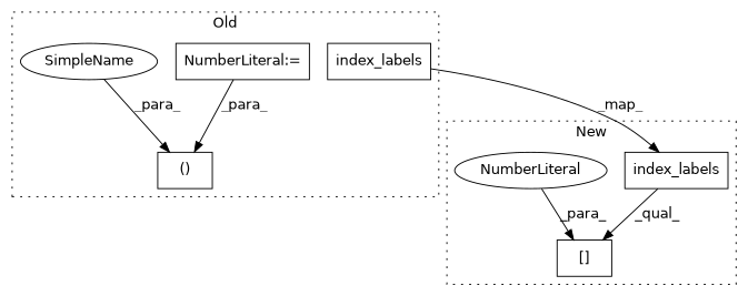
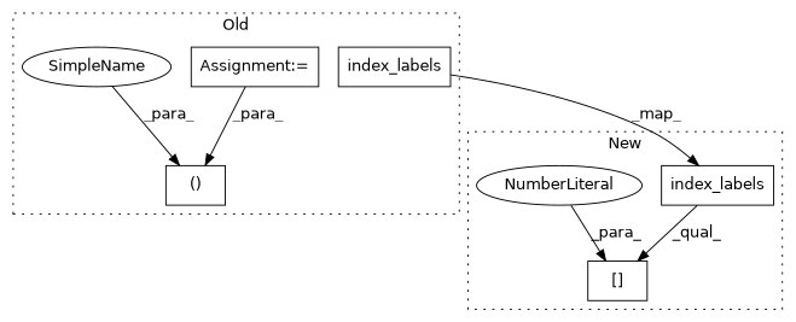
  digraph {
    fontname="DejaVu Sans"
    node [a=32 l="13,1" s=3220 shape=box fontname="DejaVu Sans"]
    edge [fontname="DejaVu Sans"]
    n1 [label=index_labels s="3260,3278"]
    n2 [a=106 l=33 label="()"]
-   n3 [a=7 l=15 label="NumberLiteral:=" s=2875]
+   n3 [a=7 l=15 label="Assignment:=" s=2875]
    n4 [a=42 l=5 label=SimpleName shape=ellipse]
    n5 [label=index_labels s="3033,3051"]
    n6 [a=2 l="25,1" label="[]" s="3028,3054"]
    n7 [a=34 l=1 label=NumberLiteral s=3053 shape=ellipse]
    subgraph cluster_1 {
      label=Old
      style=dotted
      n1
      n2
      n3
      n4
    }
    subgraph cluster_2 {
      label=New
      style=dotted
      n5
      n6
      n7
    }
    n1 -> n5 [label=_map_]
    n3 -> n2 [label=_para_]
    n4 -> n2 [label=_para_]
    n5 -> n6 [label=_qual_]
    n7 -> n6 [label=_para_]
  }
